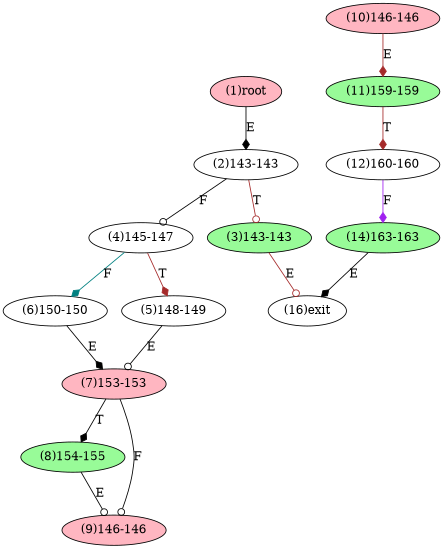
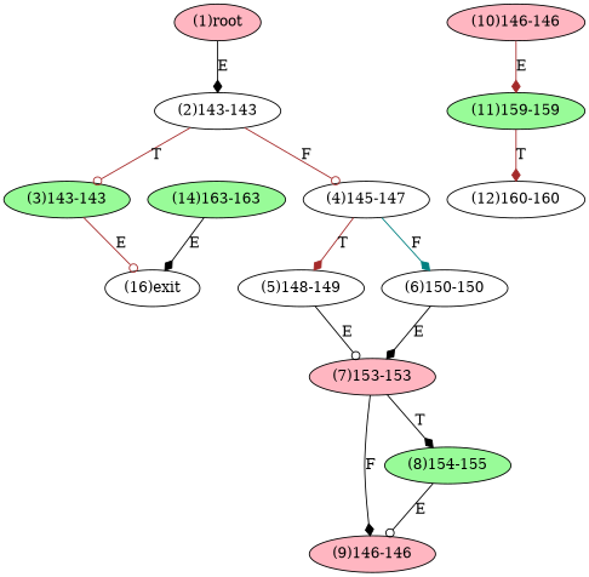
  digraph {
    node [fillcolor=white style=filled]
    edge [arrowhead=diamond color=black]
    n1 [fillcolor=lightpink label="(1)root"]
    n2 [label="(2)143-143"]
    n3 [fillcolor=palegreen label="(3)143-143"]
    n4 [label="(4)145-147"]
    n5 [label="(16)exit"]
    n6 [label="(5)148-149"]
    n7 [label="(6)150-150"]
    n8 [fillcolor=lightpink label="(7)153-153"]
    n9 [fillcolor=palegreen label="(8)154-155"]
    n10 [fillcolor=lightpink label="(9)146-146"]
    n11 [fillcolor=palegreen label="(11)159-159"]
    n12 [label="(12)160-160"]
    n13 [fillcolor=lightpink label="(10)146-146"]
    n14 [fillcolor=palegreen label="(14)163-163"]
    n1 -> n2 [label=E]
    n2 -> n3 [arrowhead=odot color=brown label=T]
-   n2 -> n4 [arrowhead=odot label=F]
+   n2 -> n4 [arrowhead=odot color=brown label=F]
    n3 -> n5 [arrowhead=odot color=brown label=E]
    n4 -> n6 [color=brown label=T]
    n4 -> n7 [color=teal label=F]
    n6 -> n8 [arrowhead=odot label=E]
    n7 -> n8 [label=E]
    n8 -> n9 [label=T]
-   n8 -> n10 [arrowhead=odot label=F]
+   n8 -> n10 [label=F]
    n9 -> n10 [arrowhead=odot label=E]
    n11 -> n12 [color=brown label=T]
-   n12 -> n14 [color=purple label=F]
    n13 -> n11 [color=brown label=E]
    n14 -> n5 [label=E]
  }
